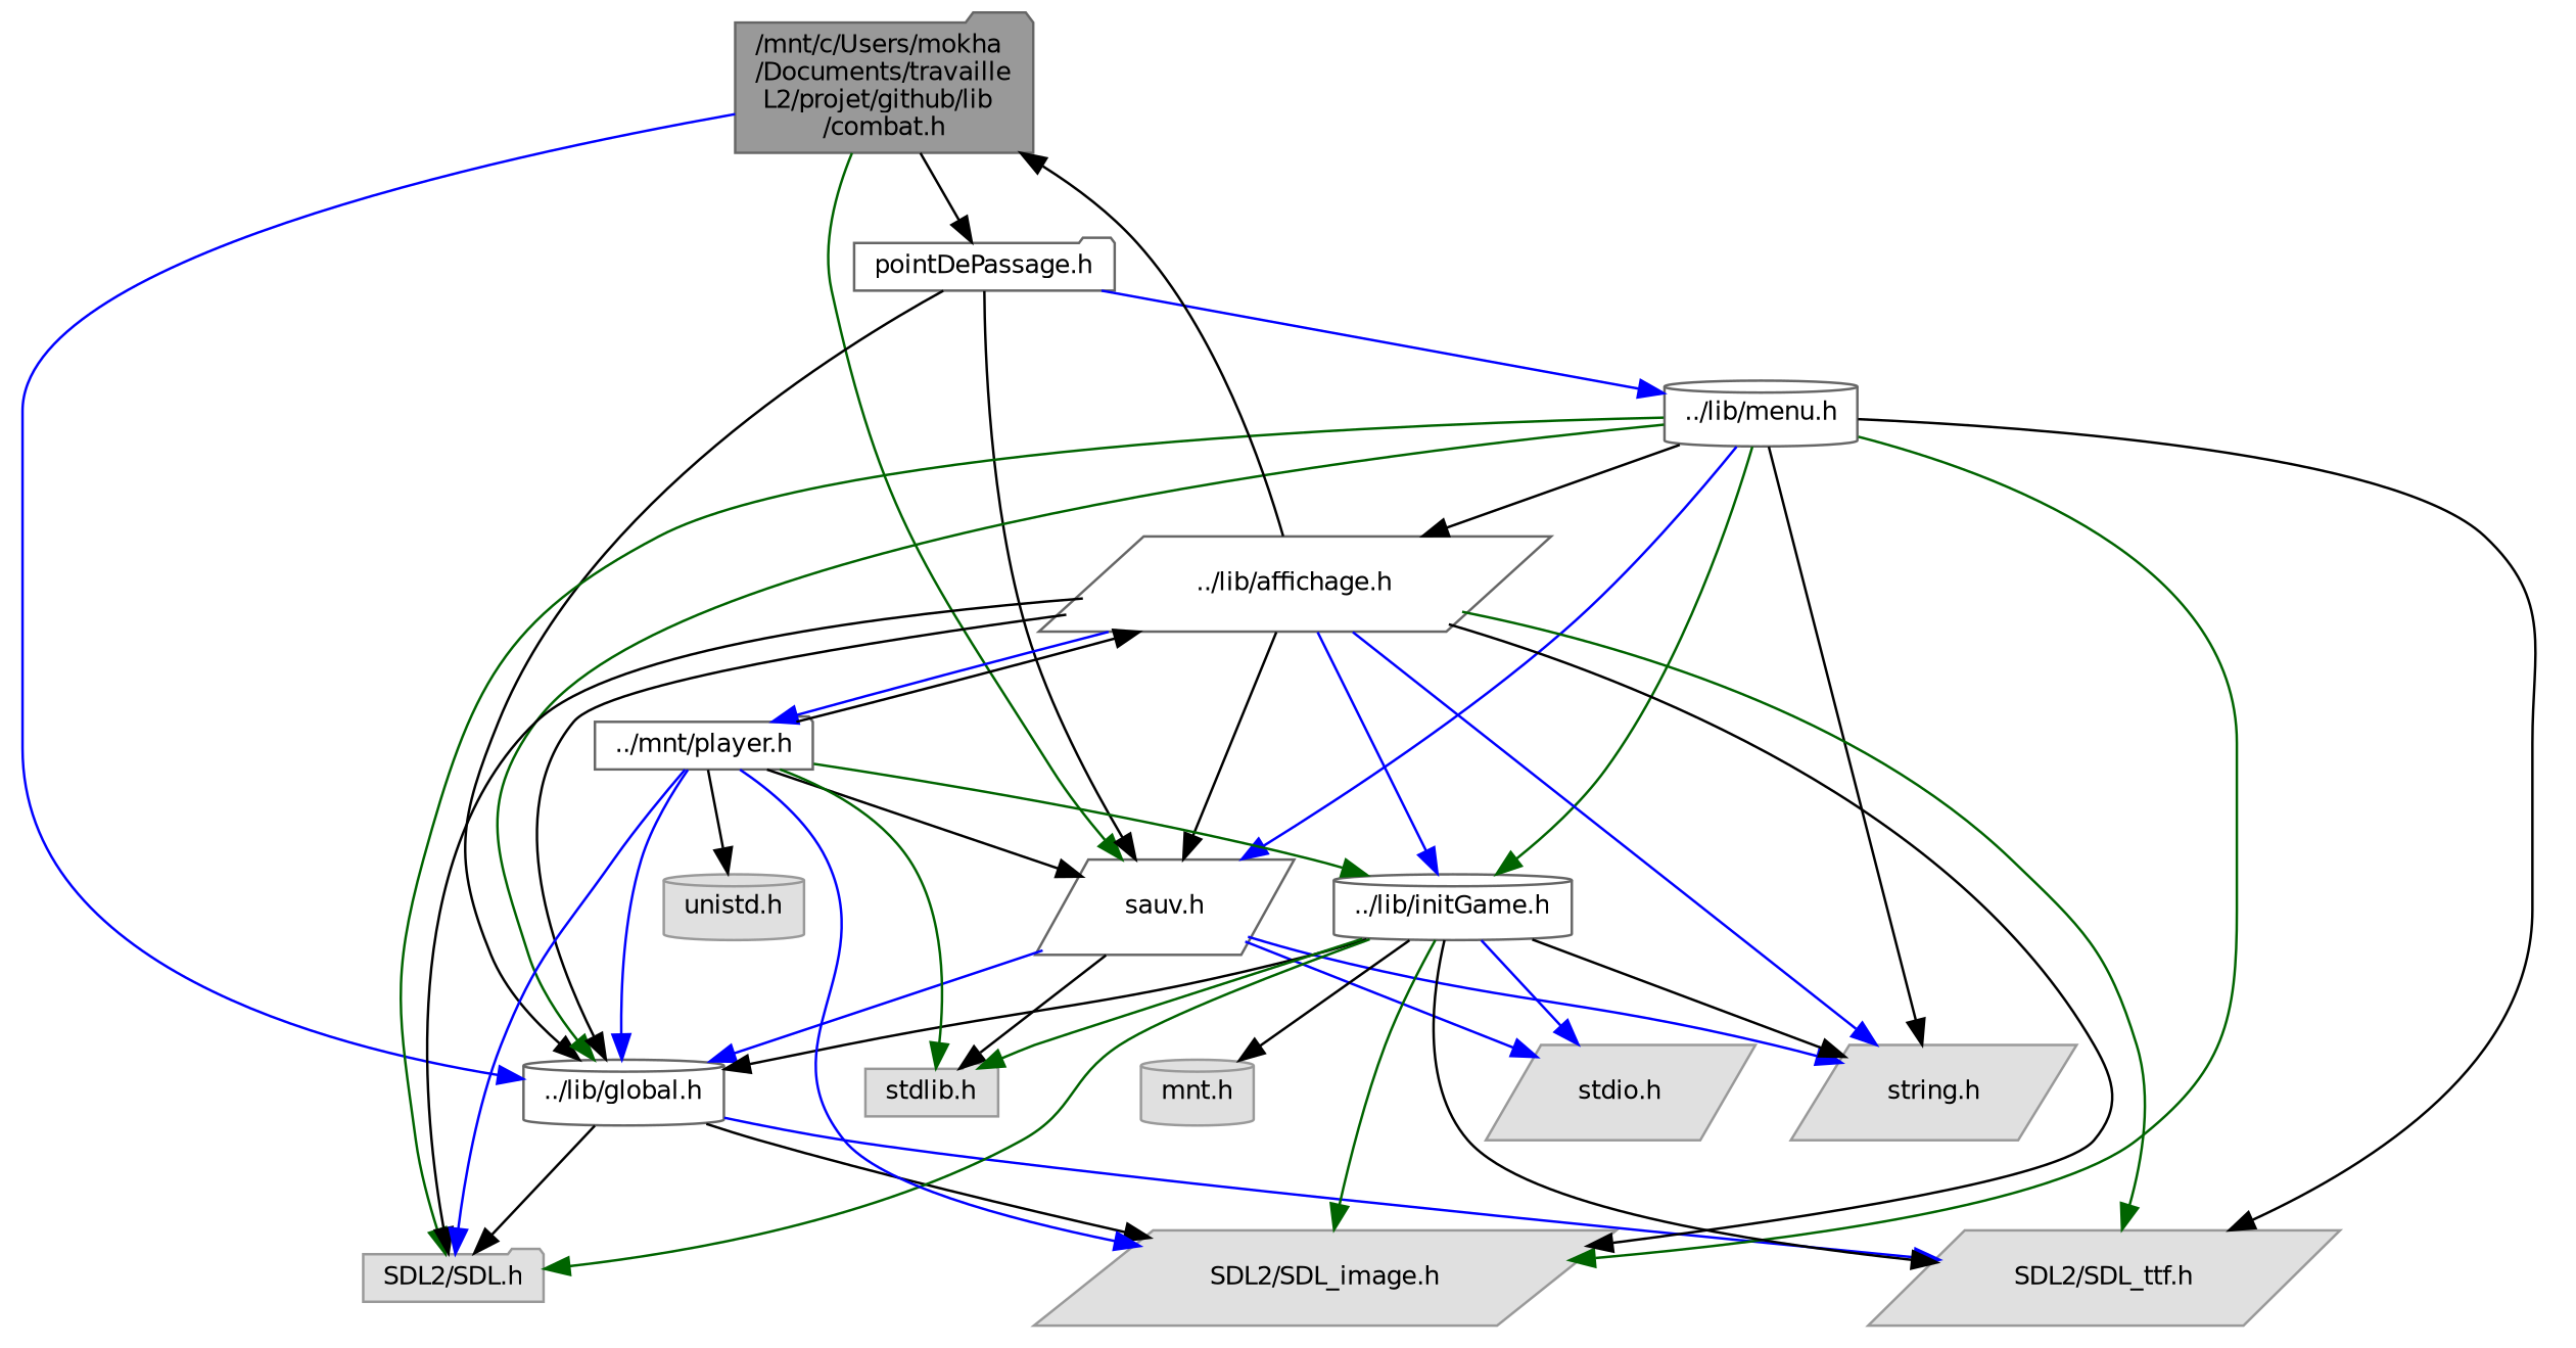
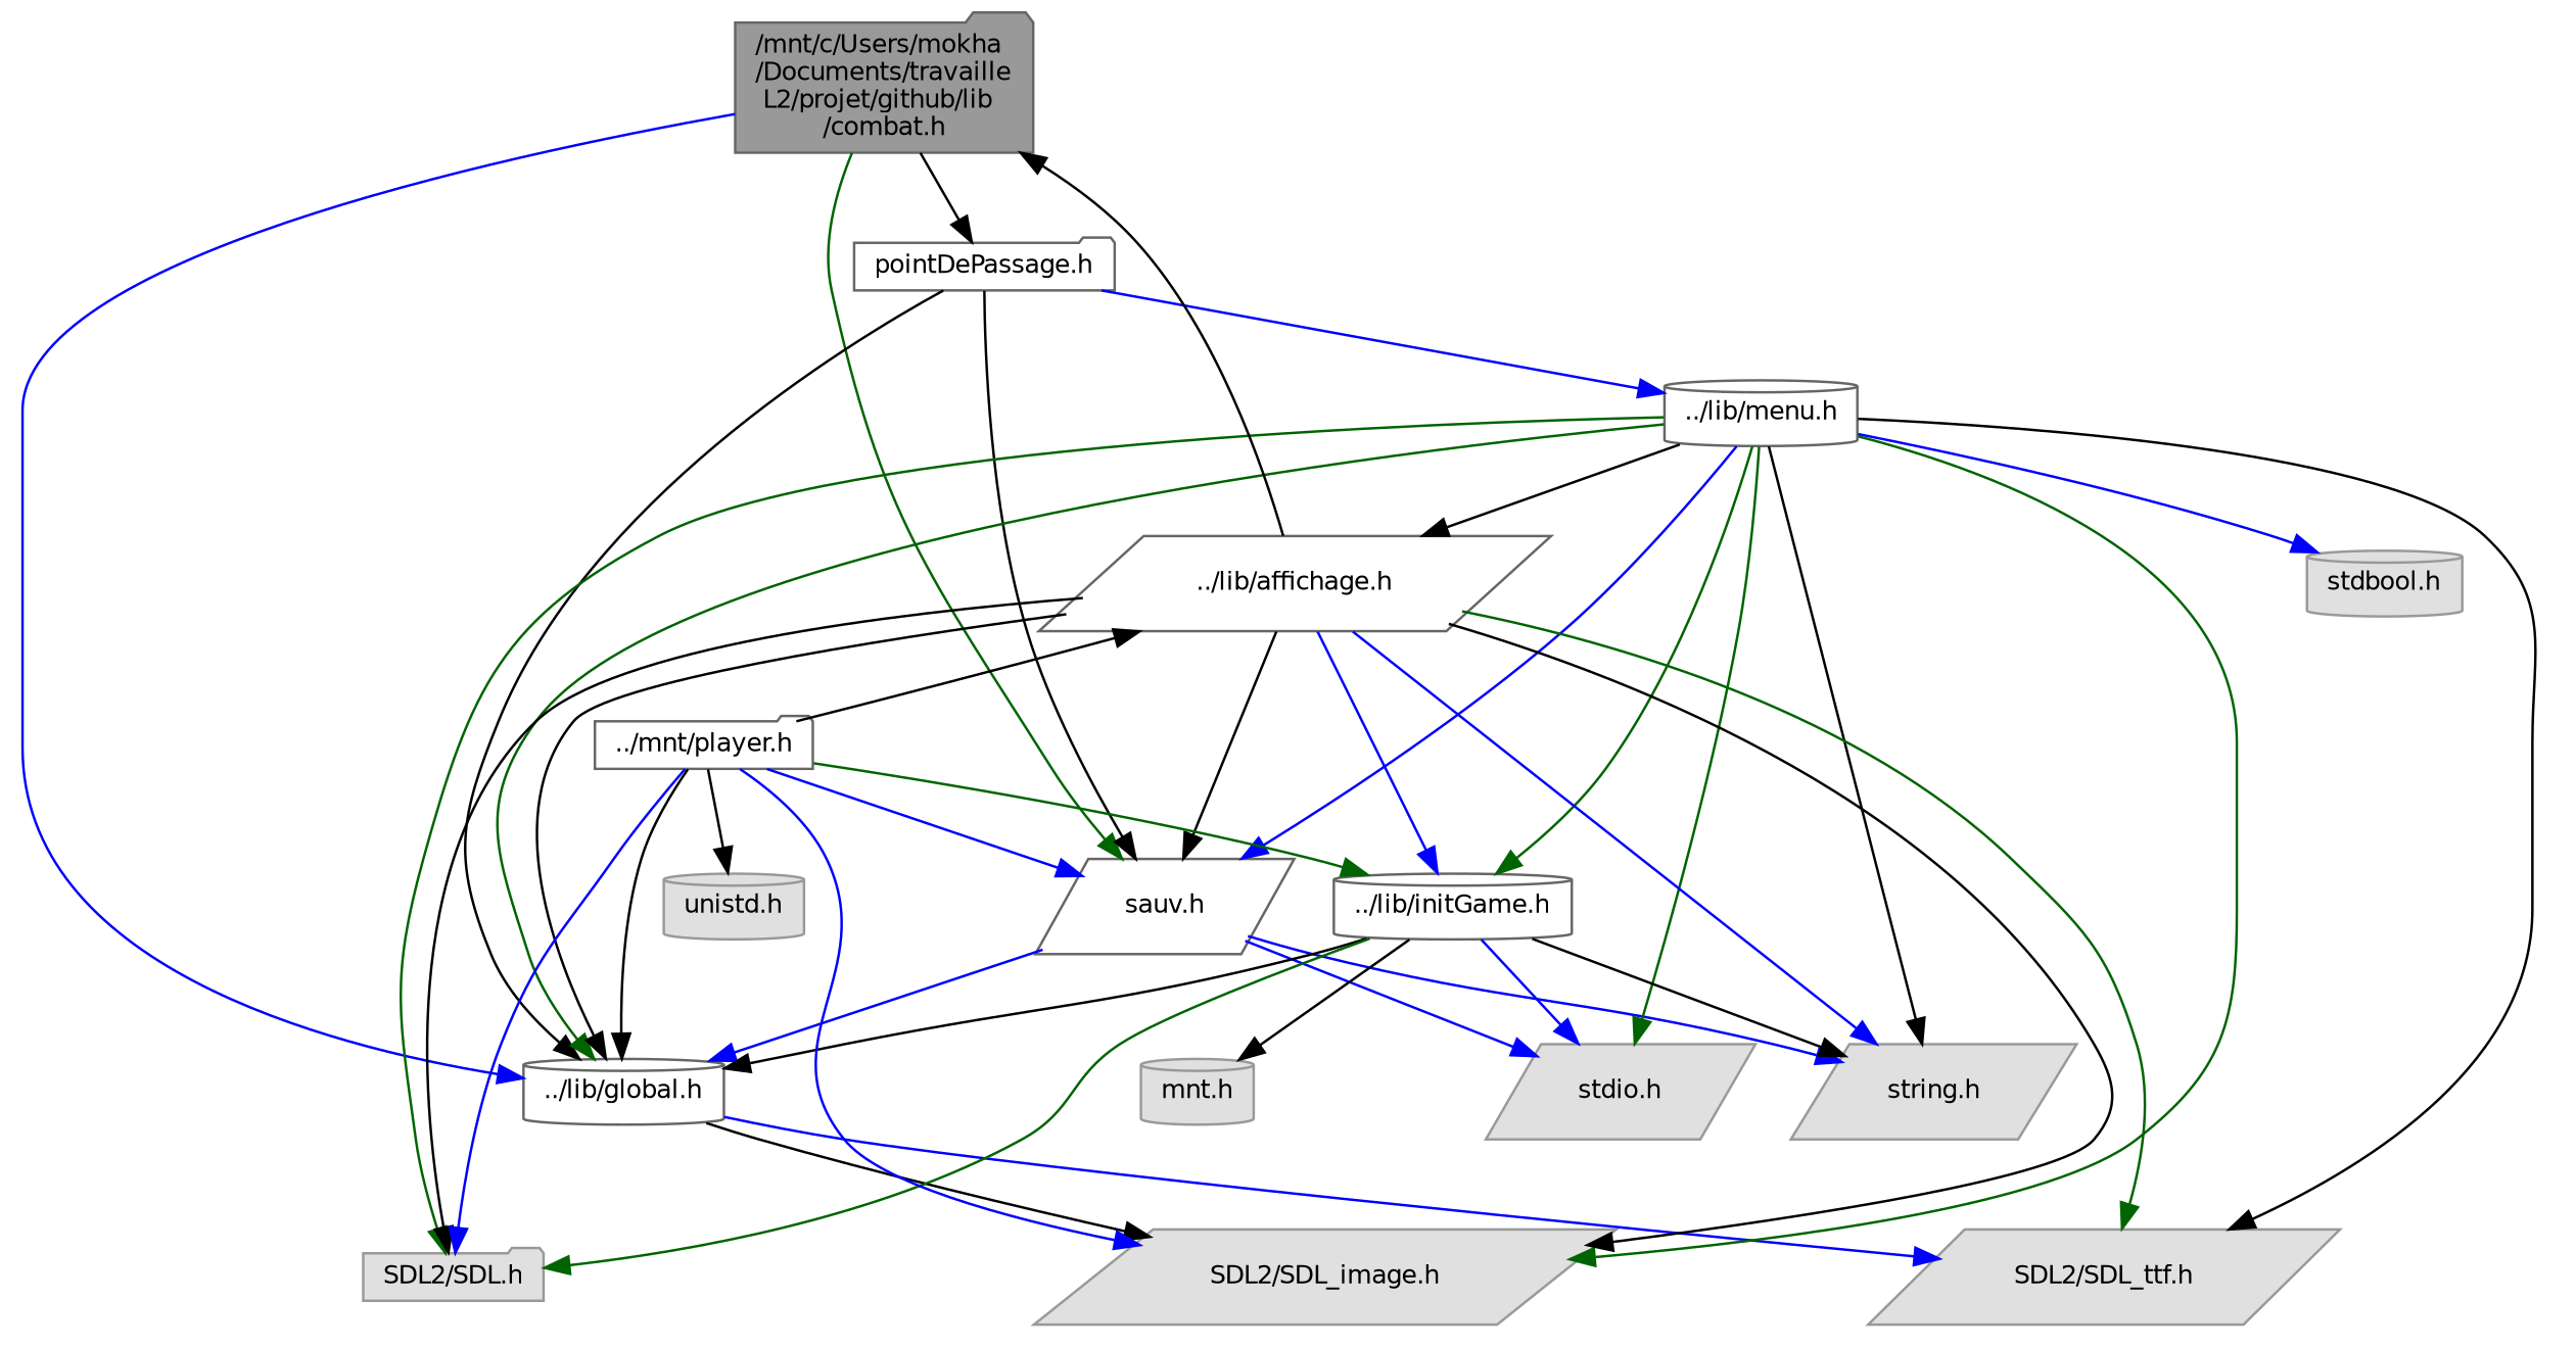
  digraph {
    node [color=grey60 fillcolor="#E0E0E0" fontname=Helvetica fontsize=10 shape=parallelogram style=filled]
    edge [color=black fontname=Helvetica fontsize=10 labelfontname=Helvetica labelfontsize=10 style=solid]
    n1 [color=gray40 fillcolor=grey60 fontcolor=black height=0.2 label="/mnt/c/Users/mokha\l/Documents/travaille\l L2/projet/github/lib\l/combat.h" shape=folder width=0.4]
    n2 [color=grey40 fillcolor=white height=0.2 label="sauv.h" width=0.4]
    n3 [color=grey40 fillcolor=white height=0.2 label="../lib/global.h" shape=cylinder width=0.4]
    n4 [color=grey40 fillcolor=white height=0.2 label="pointDePassage.h" shape=folder width=0.4]
    n5 [height=0.2 label="stdio.h" width=0.4]
-   n6 [height=0.2 label="stdlib.h" shape=folder width=0.4]
    n7 [height=0.2 label="string.h" width=0.4]
    n8 [height=0.2 label="SDL2/SDL.h" shape=folder width=0.4]
    n9 [height=0.2 label="SDL2/SDL_image.h" width=0.4]
    n10 [height=0.2 label="SDL2/SDL_ttf.h" width=0.4]
    n11 [color=grey40 fillcolor=white height=0.2 label="../lib/menu.h" shape=cylinder width=0.4]
    n12 [color=grey40 fillcolor=white height=0.2 label="../lib/initGame.h" shape=cylinder width=0.4]
    n13 [color=grey40 fillcolor=white height=0.2 label="../lib/affichage.h" width=0.4]
+   n14 [height=0.2 label="stdbool.h" shape=cylinder width=0.4]
    n15 [height=0.2 label="mnt.h" shape=cylinder width=0.4]
    n16 [color=grey40 fillcolor=white height=0.2 label="../mnt/player.h" shape=folder width=0.4]
    n17 [height=0.2 label="unistd.h" shape=cylinder width=0.4]
    n1 -> n2 [color=darkgreen]
    n1 -> n3 [color=blue]
    n1 -> n4
    n2 -> n3 [color=blue]
    n2 -> n5 [color=blue]
-   n2 -> n6
    n2 -> n7 [color=blue]
-   n3 -> n8
    n3 -> n9
    n3 -> n10 [color=blue]
    n4 -> n2
    n4 -> n3
    n4 -> n11 [color=blue]
    n11 -> n2 [color=blue]
    n11 -> n3 [color=darkgreen]
+   n11 -> n5 [color=darkgreen]
    n11 -> n7
    n11 -> n8 [color=darkgreen]
    n11 -> n9 [color=darkgreen]
    n11 -> n10
    n11 -> n12 [color=darkgreen]
    n11 -> n13
+   n11 -> n14 [color=blue]
    n12 -> n3
    n12 -> n5 [color=blue]
-   n12 -> n6 [color=darkgreen]
    n12 -> n7
    n12 -> n8 [color=darkgreen]
-   n12 -> n9 [color=darkgreen]
-   n12 -> n10
    n12 -> n15
    n13 -> n1
    n13 -> n2
    n13 -> n3
    n13 -> n7 [color=blue]
    n13 -> n8
    n13 -> n9
    n13 -> n10 [color=darkgreen]
    n13 -> n12 [color=blue]
-   n13 -> n16 [color=blue]
-   n16 -> n2
-   n16 -> n3 [color=blue]
-   n16 -> n6 [color=darkgreen]
+   n16 -> n2 [color=blue]
+   n16 -> n3
    n16 -> n8 [color=blue]
    n16 -> n9 [color=blue]
    n16 -> n12 [color=darkgreen]
    n16 -> n13
    n16 -> n17
  }
